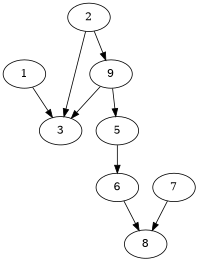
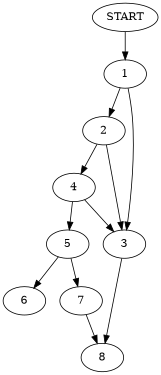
  digraph {
+   n1 [label=START]
    1
    2
    3
-   4 [label=9]
+   4
    5
    6
    7
    8
+   n1 -> 1
+   1 -> 2
    1 -> 3
    2 -> 3
    2 -> 4
    4 -> 3
    4 -> 5
    5 -> 6
-   6 -> 8
+   5 -> 7
+   3 -> 8
    7 -> 8
  }
